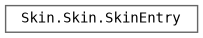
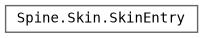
  digraph {
    rankdir=LR
    fontname="DejaVu Sans Mono"
-   n1 [color=grey40 fillcolor=white fontname="DejaVu Sans Mono" fontsize=10 height=0.2 label="Skin.Skin.SkinEntry" shape=box style=filled width=0.4]
+   n1 [color=grey40 fillcolor=white fontname="DejaVu Sans Mono" fontsize=10 height=0.2 label="Spine.Skin.SkinEntry" shape=box style=filled width=0.4]
  }
